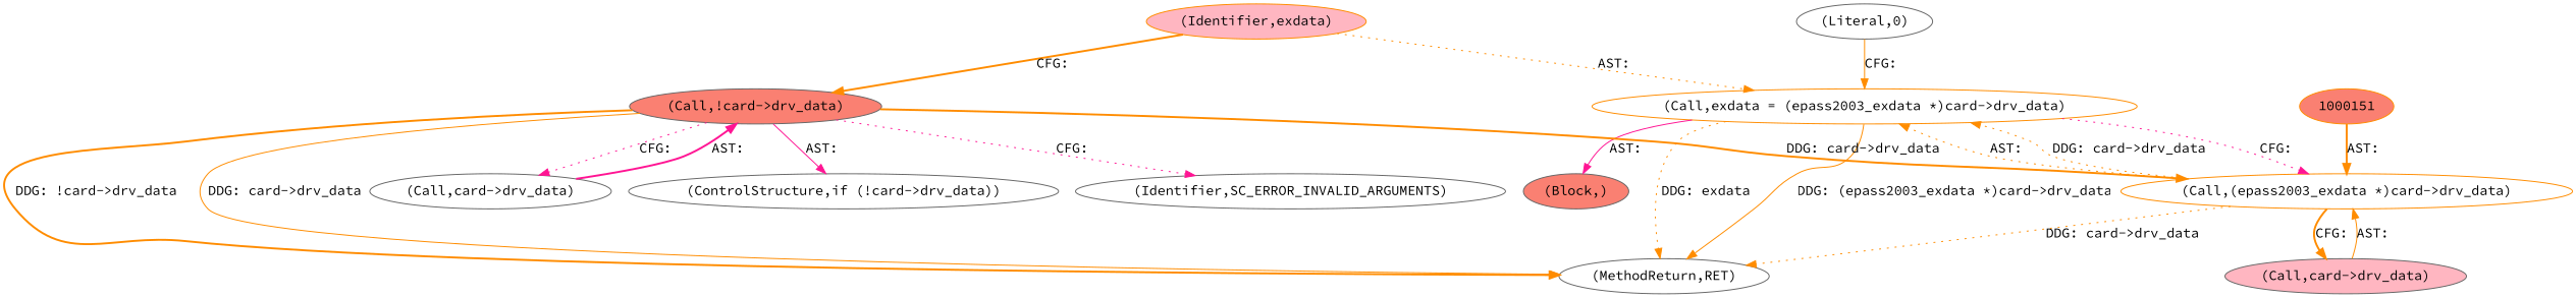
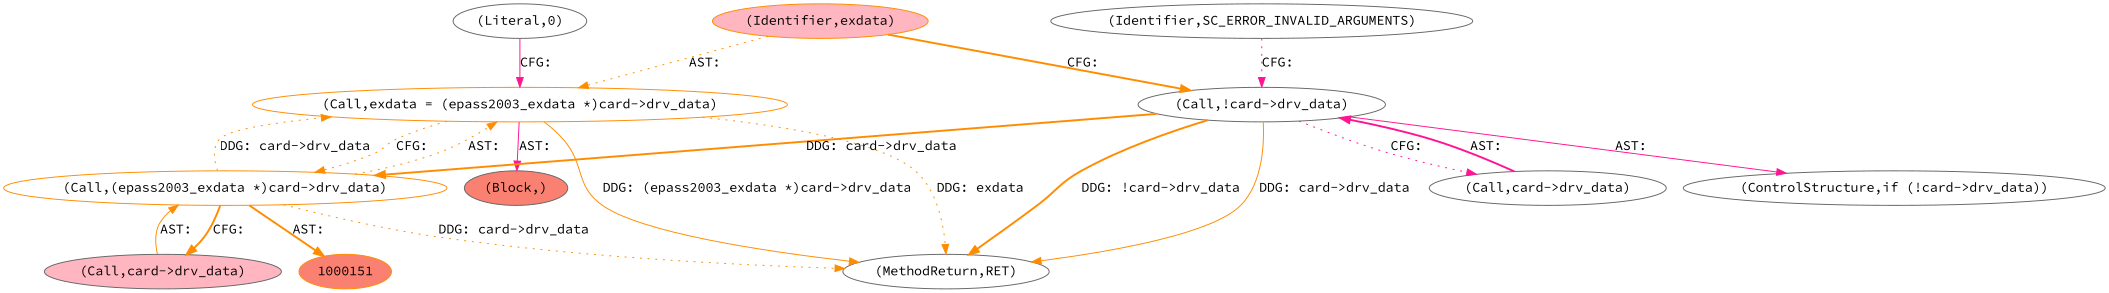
  digraph {
    fontname="Source Code Pro"
    node [color=gray40 fillcolor=white fontname="Source Code Pro" style=filled]
    edge [color=darkorange fontname="Source Code Pro" style=dotted]
    n1 [color=darkorange label="(Call,exdata = (epass2003_exdata *)card->drv_data)"]
    n2 [color=darkorange label="(Call,(epass2003_exdata *)card->drv_data)"]
    n3 [label="(MethodReturn,RET)"]
    n4 [fillcolor=salmon label="(Block,)"]
    n5 [fillcolor=lightpink label="(Call,card->drv_data)"]
-   n6 [fillcolor=salmon label="(Call,!card->drv_data)"]
+   n6 [label="(Call,!card->drv_data)"]
    n7 [label="(Call,card->drv_data)"]
    n8 [label="(ControlStructure,if (!card->drv_data))"]
    n9 [color=darkorange fillcolor=lightpink label="(Identifier,exdata)"]
    n10 [label="(Literal,0)"]
    n11 [label="(Identifier,SC_ERROR_INVALID_ARGUMENTS)"]
    1000151 [color=darkorange fillcolor=salmon]
-   n1 -> n2 [color=deeppink label="CFG: "]
+   n1 -> n2 [label="CFG: "]
    n1 -> n3 [label="DDG: exdata"]
    n1 -> n3 [label="DDG: (epass2003_exdata *)card->drv_data" style=solid]
    n1 -> n4 [color=deeppink label="AST: " style=solid]
    n2 -> n1 [label="AST: "]
    n2 -> n1 [label="DDG: card->drv_data"]
    n2 -> n3 [label="DDG: card->drv_data"]
    n2 -> n5 [label="CFG: " style=bold]
    n5 -> n2 [label="AST: " style=solid]
    n6 -> n2 [label="DDG: card->drv_data" style=bold]
    n6 -> n3 [label="DDG: !card->drv_data" style=bold]
    n6 -> n3 [label="DDG: card->drv_data" style=solid]
    n6 -> n7 [color=deeppink label="CFG: "]
    n6 -> n8 [color=deeppink label="AST: " style=solid]
    n7 -> n6 [color=deeppink label="AST: " style=bold]
    n9 -> n1 [label="AST: "]
    n9 -> n6 [label="CFG: " style=bold]
-   n10 -> n1 [label="CFG: " style=solid]
-   n6 -> n11 [color=deeppink label="CFG: "]
-   1000151 -> n2 [label="AST: " style=bold]
+   n10 -> n1 [color=deeppink label="CFG: " style=solid]
+   n11 -> n6 [color=deeppink label="CFG: "]
+   n2 -> 1000151 [label="AST: " style=bold]
  }
